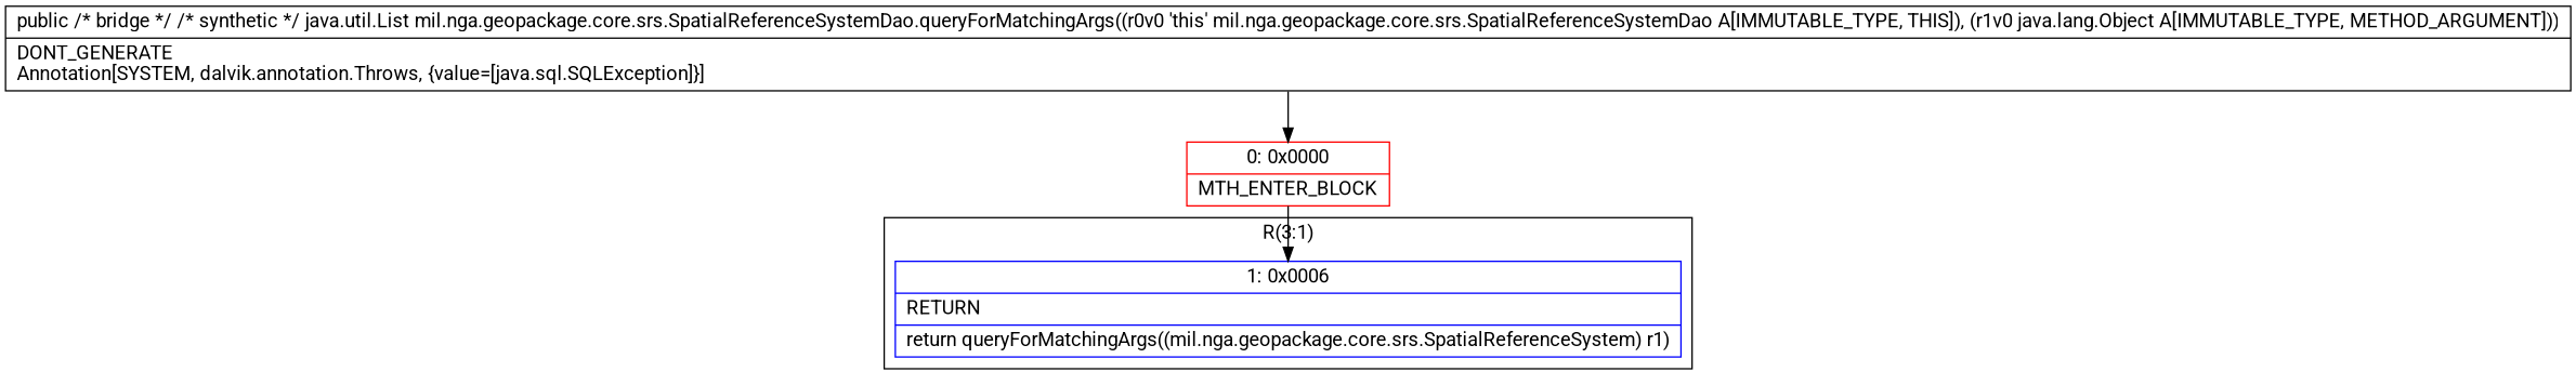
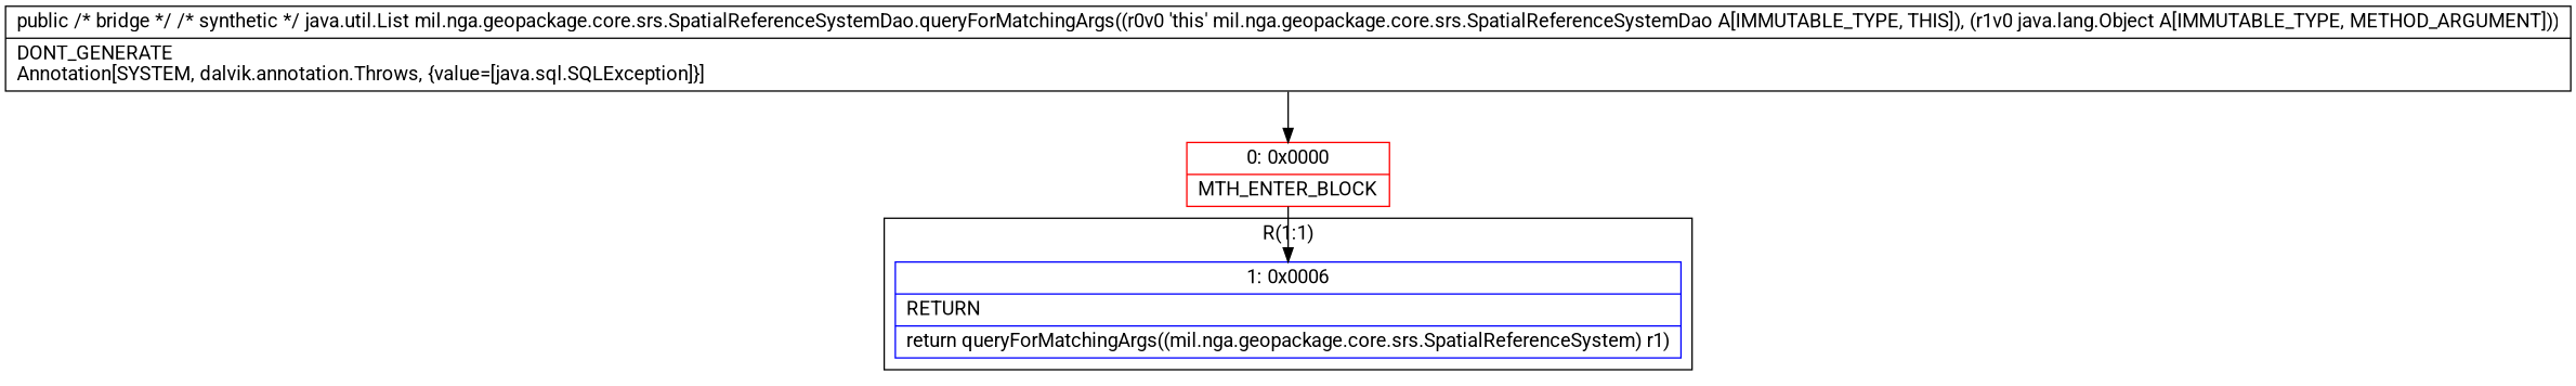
  digraph {
    fontname=Roboto
    node [shape=record fontname=Roboto]
    edge [fontname=Roboto]
    n1 [color=blue label="{1\:\ 0x0006|RETURN\l|return queryForMatchingArgs((mil.nga.geopackage.core.srs.SpatialReferenceSystem) r1)\l}"]
    n2 [color=red label="{0\:\ 0x0000|MTH_ENTER_BLOCK\l}"]
    n3 [label="{public \/* bridge *\/ \/* synthetic *\/ java.util.List mil.nga.geopackage.core.srs.SpatialReferenceSystemDao.queryForMatchingArgs((r0v0 'this' mil.nga.geopackage.core.srs.SpatialReferenceSystemDao A[IMMUTABLE_TYPE, THIS]), (r1v0 java.lang.Object A[IMMUTABLE_TYPE, METHOD_ARGUMENT]))  | DONT_GENERATE\lAnnotation[SYSTEM, dalvik.annotation.Throws, \{value=[java.sql.SQLException]\}]\l}"]
    subgraph cluster_1 {
-     label="R(3:1)"
+     label="R(1:1)"
      n1
    }
    n2 -> n1
    n3 -> n2
  }
